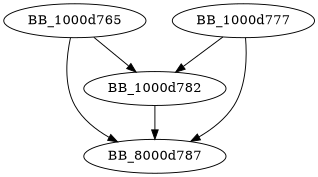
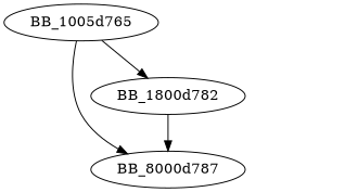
  digraph {
    n1 [label=BB_8000d787]
-   BB_1000d765
-   BB_1000d782
-   BB_1000d777
+   BB_1000d765 [label=BB_1005d765]
+   BB_1000d782 [label=BB_1800d782]
    BB_1000d765 -> n1
    BB_1000d765 -> BB_1000d782
    BB_1000d782 -> n1
-   BB_1000d777 -> n1
-   BB_1000d777 -> BB_1000d782
  }
